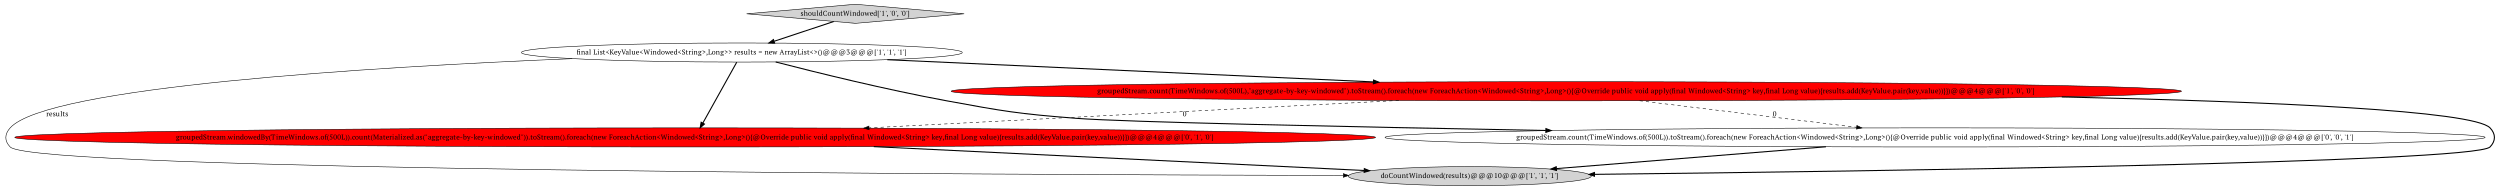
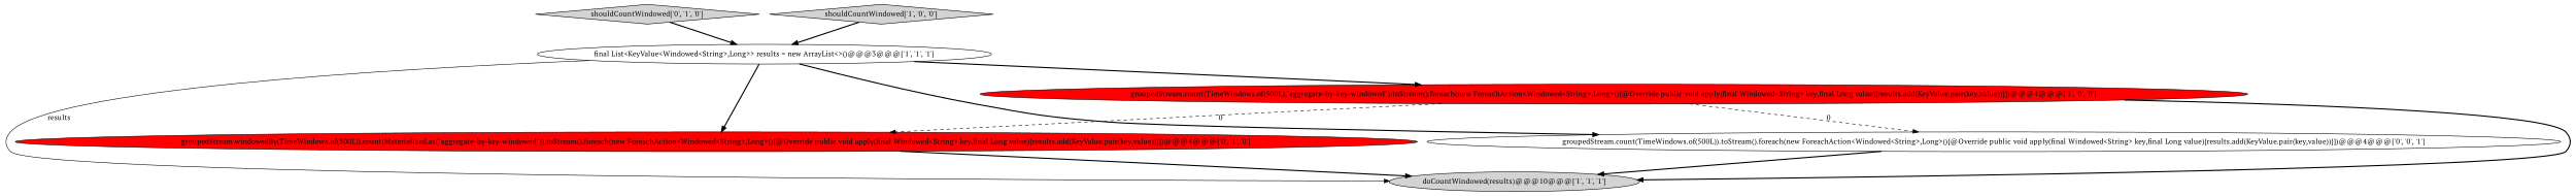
  digraph {
    fontname="PT Serif"
    node [fillcolor=lightgray fontname="PT Serif" shape=ellipse style=filled]
    edge [fontname="PT Serif" style=bold]
    n1 [fillcolor=white label="final List<KeyValue<Windowed<String>,Long>> results = new ArrayList<>()@@@3@@@['1', '1', '1']"]
    n2 [fillcolor=red label="groupedStream.count(TimeWindows.of(500L),\"aggregate-by-key-windowed\").toStream().foreach(new ForeachAction<Windowed<String>,Long>(){@Override public void apply(final Windowed<String> key,final Long value){results.add(KeyValue.pair(key,value))}})@@@4@@@['1', '0', '0']"]
    n3 [fillcolor=red label="groupedStream.windowedBy(TimeWindows.of(500L)).count(Materialized.as(\"aggregate-by-key-windowed\")).toStream().foreach(new ForeachAction<Windowed<String>,Long>(){@Override public void apply(final Windowed<String> key,final Long value){results.add(KeyValue.pair(key,value))}})@@@4@@@['0', '1', '0']"]
    n4 [label="doCountWindowed(results)@@@10@@@['1', '1', '1']"]
    n5 [fillcolor=white label="groupedStream.count(TimeWindows.of(500L)).toStream().foreach(new ForeachAction<Windowed<String>,Long>(){@Override public void apply(final Windowed<String> key,final Long value){results.add(KeyValue.pair(key,value))}})@@@4@@@['0', '0', '1']"]
+   n6 [label="shouldCountWindowed['0', '1', '0']" shape=diamond]
    n7 [label="shouldCountWindowed['1', '0', '0']" shape=diamond]
    n1 -> n2
    n1 -> n3
    n1 -> n4 [label=results style=solid]
    n1 -> n5
    n2 -> n3 [label=0 style=dashed]
    n2 -> n4
    n2 -> n5 [label=0 style=dashed]
    n3 -> n4
    n5 -> n4
+   n6 -> n1
    n7 -> n1
  }
